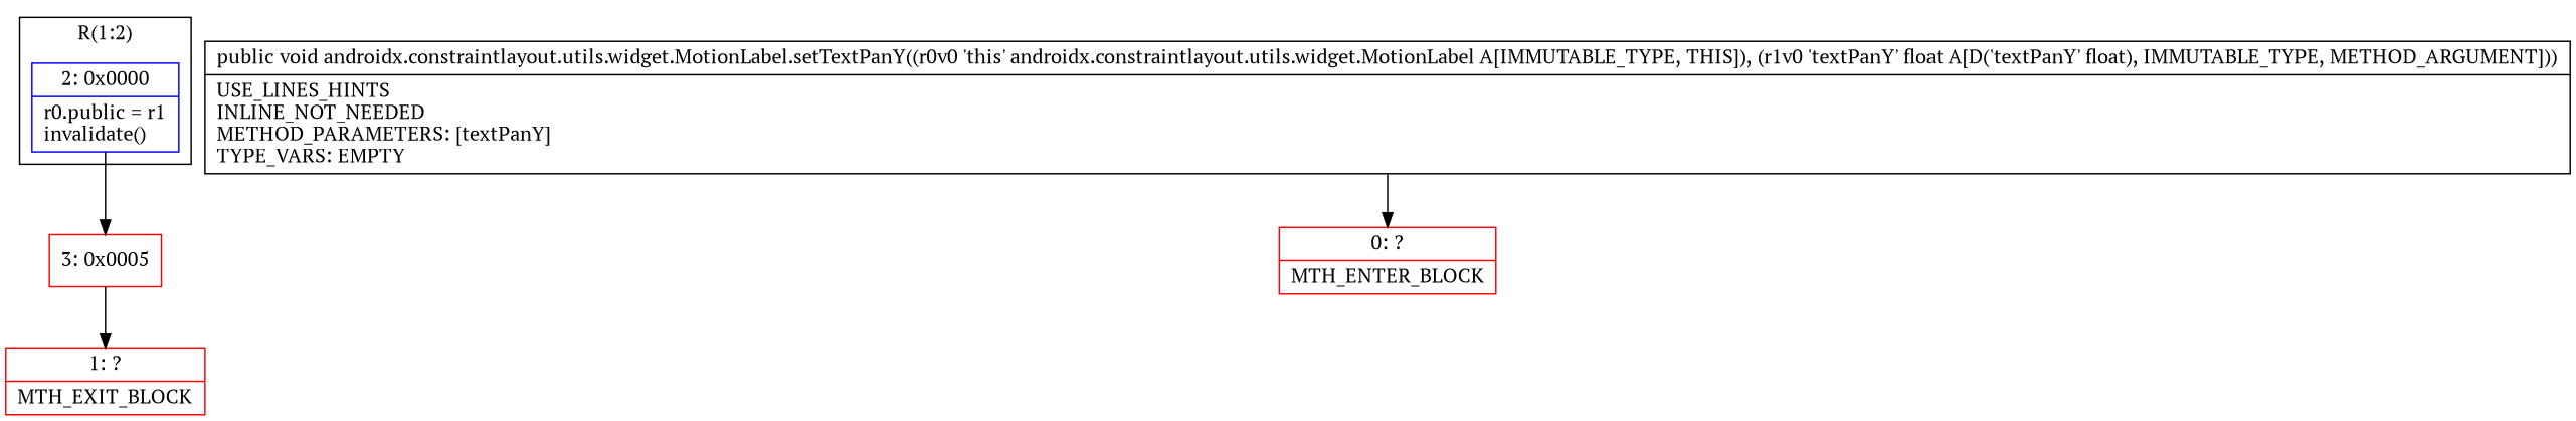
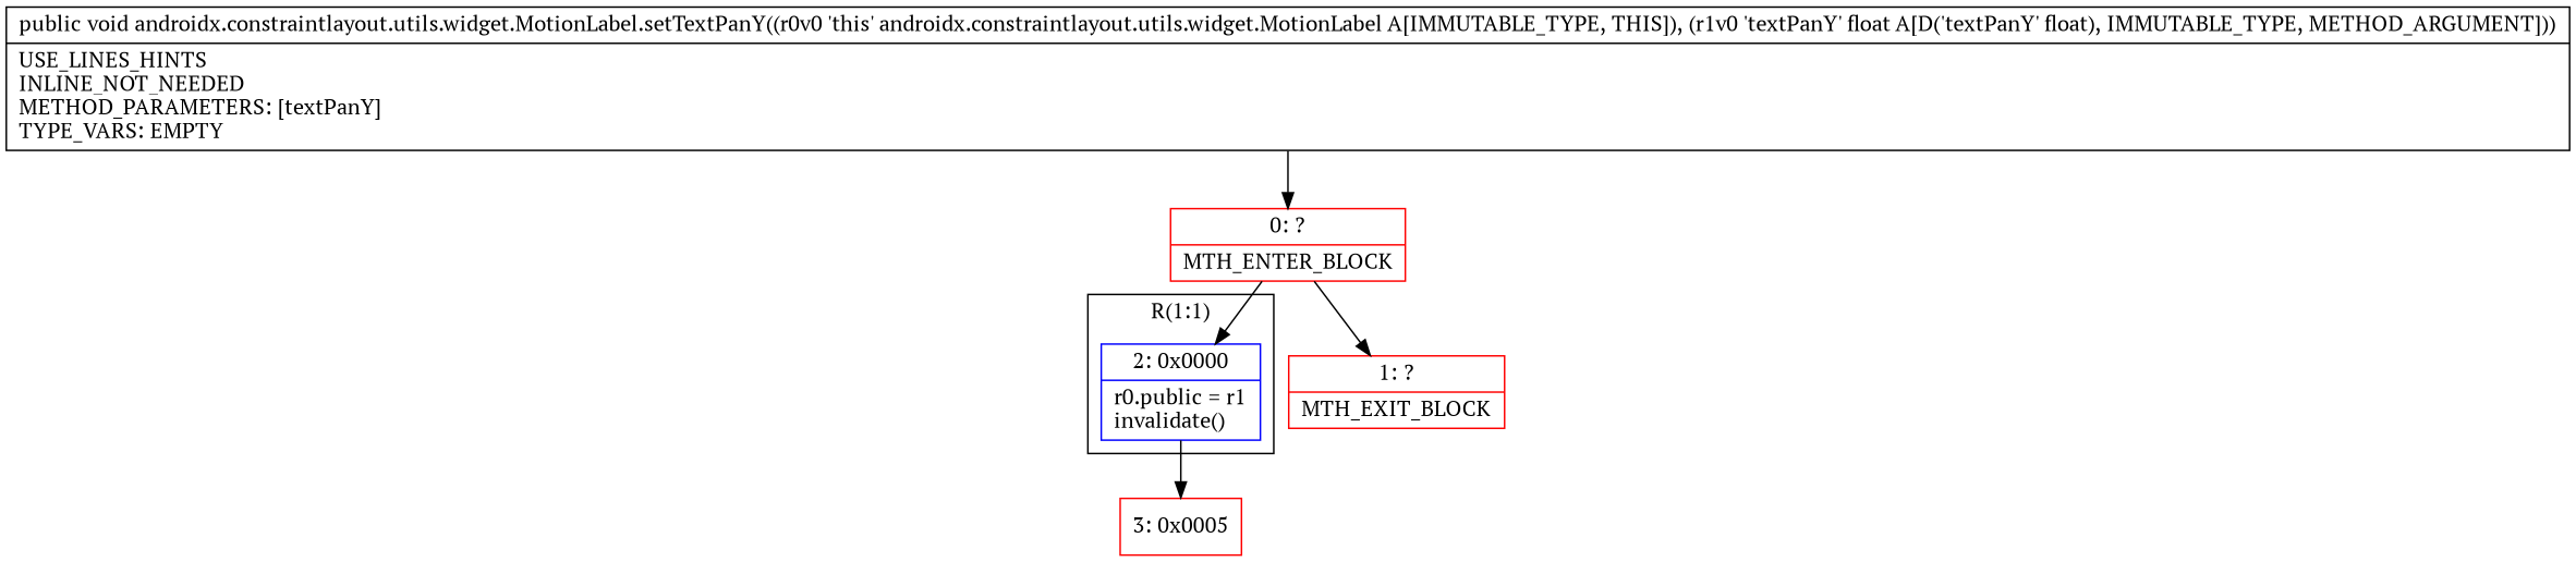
  digraph {
    fontname="PT Serif"
    node [color=red fontname="PT Serif" shape=record]
    edge [fontname="PT Serif"]
    n1 [color=blue label="{2\:\ 0x0000|r0.public = r1\linvalidate()\l}"]
    n2 [label="{3\:\ 0x0005}"]
    n3 [label="{1\:\ ?|MTH_EXIT_BLOCK\l}"]
    n4 [label="{0\:\ ?|MTH_ENTER_BLOCK\l}"]
    n5 [label="{public void androidx.constraintlayout.utils.widget.MotionLabel.setTextPanY((r0v0 'this' androidx.constraintlayout.utils.widget.MotionLabel A[IMMUTABLE_TYPE, THIS]), (r1v0 'textPanY' float A[D('textPanY' float), IMMUTABLE_TYPE, METHOD_ARGUMENT]))  | USE_LINES_HINTS\lINLINE_NOT_NEEDED\lMETHOD_PARAMETERS: [textPanY]\lTYPE_VARS: EMPTY\l}" color=""]
    subgraph cluster_1 {
-     label="R(1:2)"
+     label="R(1:1)"
      n1
    }
    n1 -> n2
-   n2 -> n3
+   n4 -> n3
+   n4 -> n1
    n5 -> n4
  }
